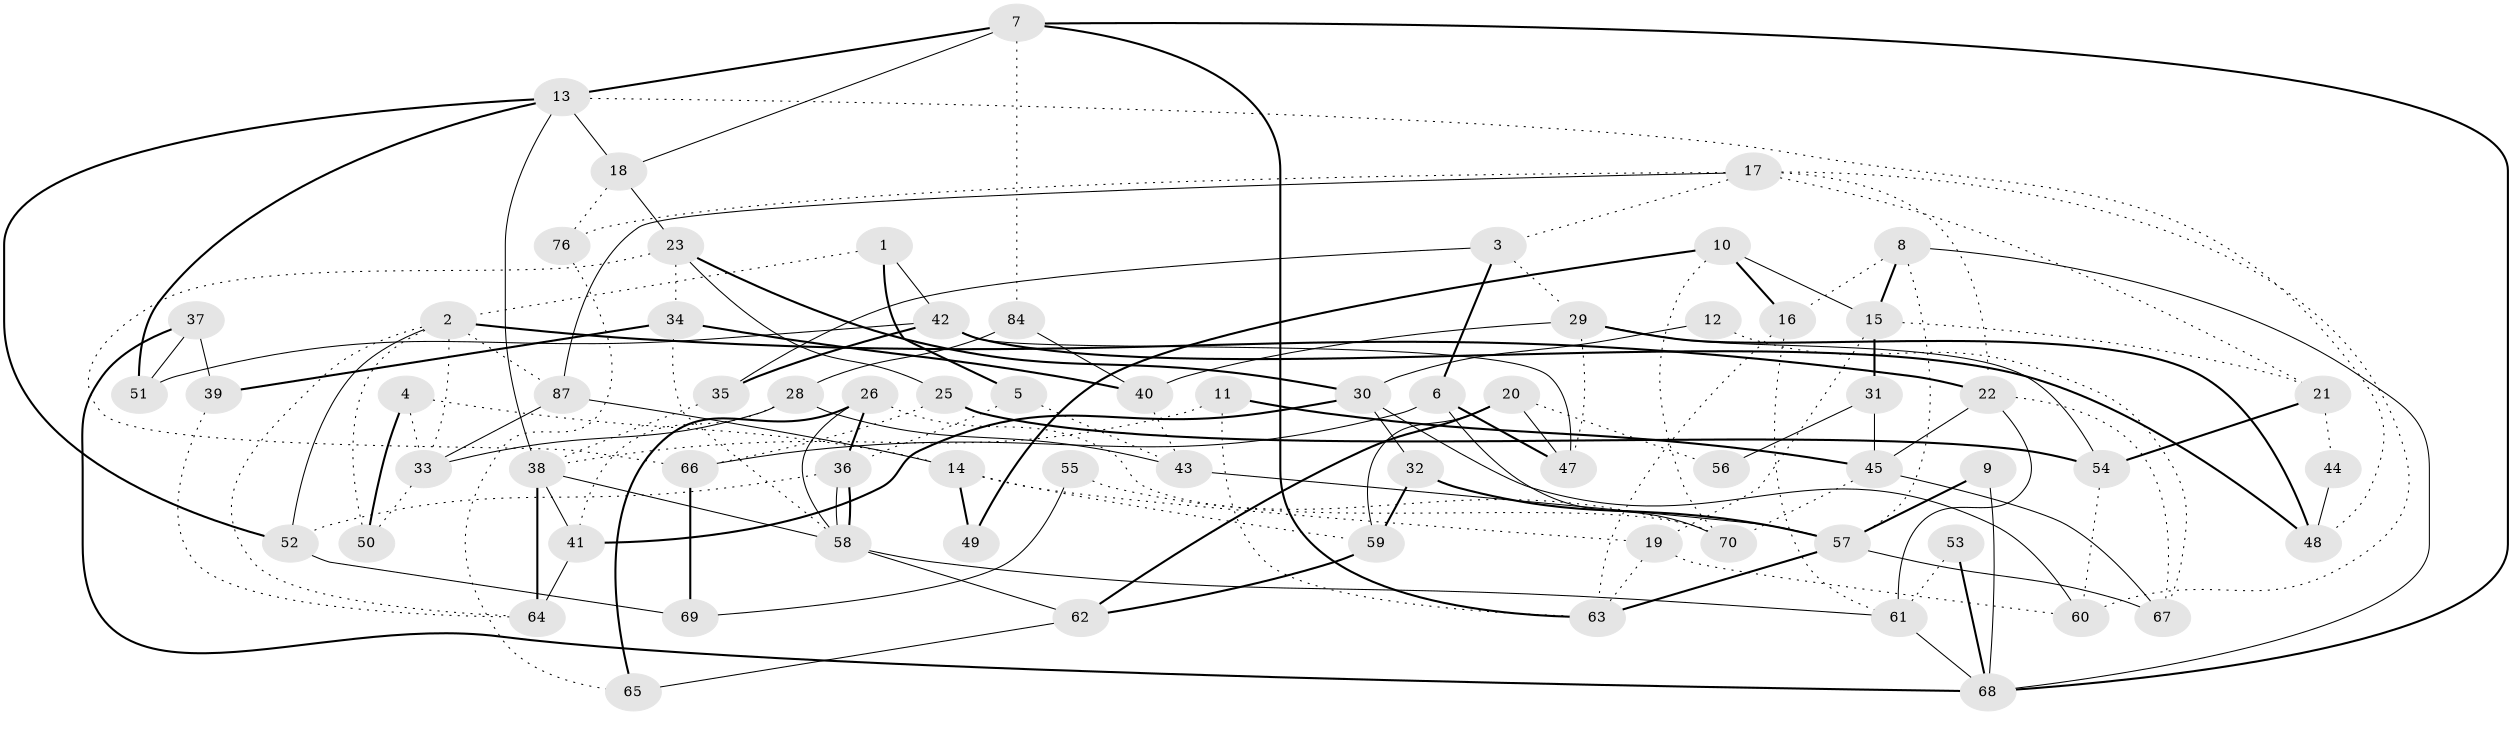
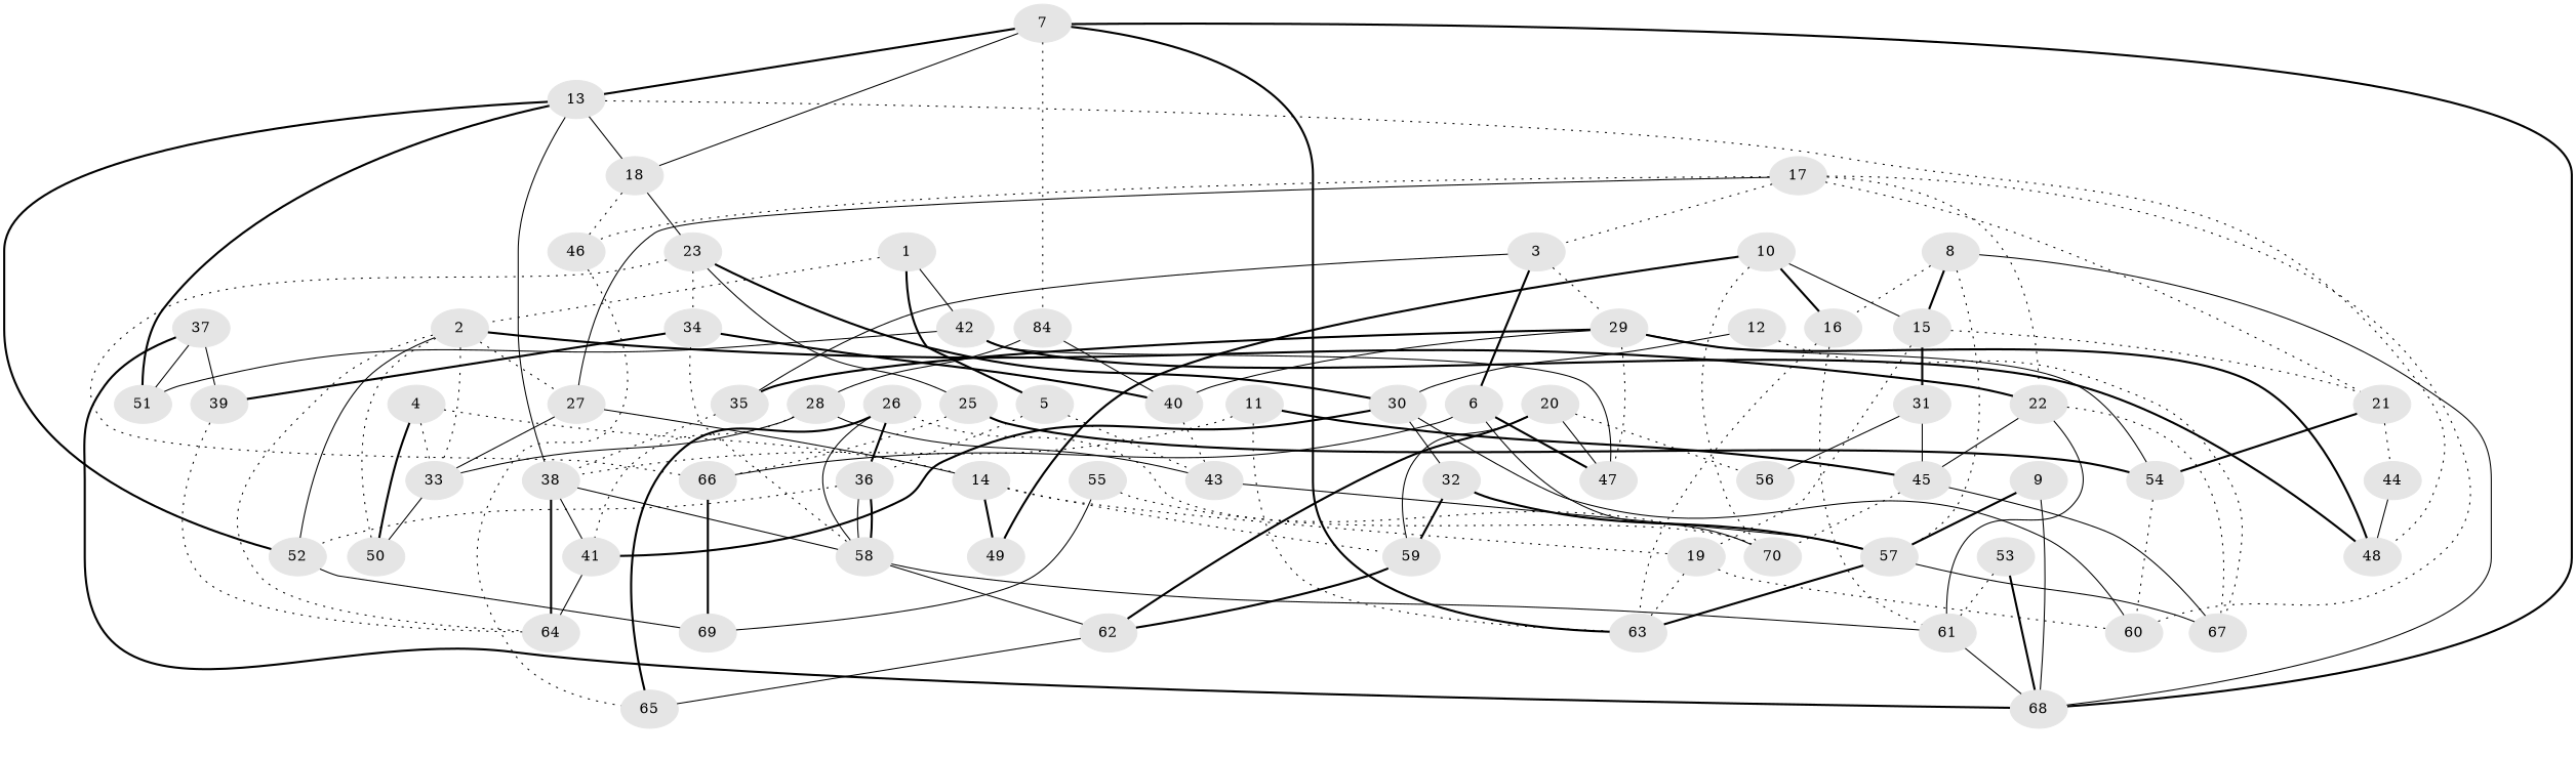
  graph {
    node [color=gray90 style=filled]
    edge [style=dotted]
    1
    2
    5
    42
    22
-   27 [label=87]
+   27
    33
    50
    52
    64
    36
    43
    47
    48
    51
    45
    67
    61
    14
    69
    3
    6
    29
    35
    66
    70
    54
    40
    38
    4
    49
    19
    59
    58
    57
    7
    13
    18
    n39 [label=84]
    63
    68
-   46 [label=76]
+   46
    23
    28
    8
    15
    16
    21
    31
    9
    10
    11
    41
    12
    30
    60
    32
    62
    44
    56
    17
    65
    25
    34
    20
    39
    26
    37
    53
    55
    1 -- 2
    1 -- 5 [style=bold]
    1 -- 42 [style=solid]
    2 -- 22 [style=bold]
    2 -- 27
    2 -- 33
    2 -- 50
    2 -- 52 [style=solid]
    2 -- 64
    5 -- 36
    5 -- 43
    42 -- 47 [style=solid]
    42 -- 48 [style=bold]
    42 -- 51 [style=solid]
    22 -- 45 [style=solid]
    22 -- 67
    22 -- 61 [style=solid]
    27 -- 33 [style=solid]
    27 -- 14 [style=solid]
-   33 -- 50
+   33 -- 50 [style=solid]
    52 -- 69 [style=solid]
    36 -- 52
    36 -- 58 [style=solid]
    36 -- 58 [style=bold]
    43 -- 57 [style=solid]
    45 -- 67 [style=solid]
    45 -- 70
    61 -- 68 [style=solid]
    14 -- 49 [style=bold]
    14 -- 19
    14 -- 59
    3 -- 6 [style=bold]
    3 -- 29
    3 -- 35 [style=solid]
    6 -- 47 [style=bold]
    6 -- 66 [style=solid]
    6 -- 70 [style=solid]
    29 -- 47
    29 -- 48 [style=bold]
-   42 -- 35 [style=bold]
+   29 -- 35 [style=bold]
    29 -- 54 [style=solid]
    29 -- 40 [style=solid]
    35 -- 38
    66 -- 69 [style=bold]
    54 -- 60
    40 -- 43
    38 -- 64 [style=bold]
    38 -- 58 [style=solid]
    38 -- 41 [style=solid]
    4 -- 33
    4 -- 50 [style=bold]
    4 -- 14
    19 -- 63
    19 -- 60
    59 -- 62 [style=bold]
    58 -- 61 [style=solid]
    58 -- 62 [style=solid]
    57 -- 67 [style=solid]
    57 -- 63 [style=bold]
    7 -- 13 [style=bold]
    7 -- 18 [style=solid]
    7 -- n39
    7 -- 63 [style=bold]
    7 -- 68 [style=bold]
    13 -- 52 [style=bold]
    13 -- 48
    13 -- 51 [style=bold]
    13 -- 38 [style=solid]
    13 -- 18 [style=solid]
    18 -- 46
    18 -- 23 [style=solid]
    n39 -- 40 [style=solid]
    n39 -- 28 [style=solid]
    46 -- 65
    23 -- 66
    23 -- 30 [style=bold]
    23 -- 25 [style=solid]
    23 -- 34
    28 -- 33 [style=solid]
    28 -- 43 [style=solid]
    28 -- 41
    8 -- 57
    8 -- 68 [style=solid]
    8 -- 15 [style=bold]
    8 -- 16
    15 -- 19
    15 -- 21
    15 -- 31 [style=bold]
    16 -- 61
    16 -- 63
    21 -- 54 [style=bold]
    21 -- 44
    31 -- 45 [style=solid]
    31 -- 56 [style=solid]
    9 -- 57 [style=bold]
    9 -- 68 [style=solid]
    10 -- 70
    10 -- 49 [style=bold]
    10 -- 15 [style=solid]
    10 -- 16 [style=bold]
    11 -- 45 [style=bold]
    11 -- 38
    11 -- 63
    41 -- 64 [style=solid]
    12 -- 67
    12 -- 30 [style=solid]
    30 -- 41 [style=bold]
    30 -- 60 [style=solid]
    30 -- 32 [style=solid]
    32 -- 59 [style=bold]
    32 -- 57 [style=bold]
    62 -- 65 [style=solid]
    44 -- 48 [style=solid]
    17 -- 22
    17 -- 27 [style=solid]
    17 -- 3
    17 -- 46
    17 -- 21
    17 -- 60
    25 -- 66
    25 -- 54 [style=bold]
    34 -- 40 [style=bold]
    34 -- 58
    34 -- 39 [style=bold]
    20 -- 47 [style=solid]
    20 -- 59 [style=solid]
    20 -- 62 [style=bold]
    20 -- 56
    39 -- 64
    26 -- 36 [style=bold]
    26 -- 70
    26 -- 58 [style=solid]
    26 -- 65 [style=bold]
    37 -- 51 [style=solid]
    37 -- 68 [style=bold]
    37 -- 39 [style=solid]
    53 -- 61
    53 -- 68 [style=bold]
    55 -- 69 [style=solid]
    55 -- 70
  }
